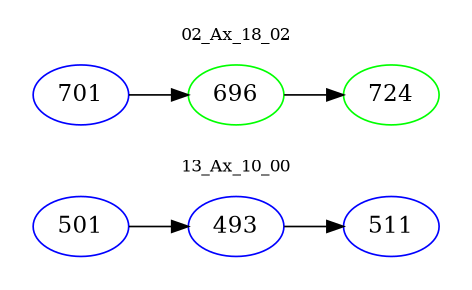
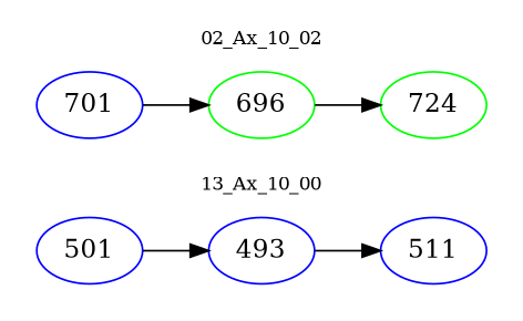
  digraph {
    rankdir=LR
    node [color=blue]
    edge [color=black]
    n1 [label=501]
    n2 [label=493]
    n3 [label=511]
    n4 [label=701]
    n5 [color=green label=696]
    n6 [color=green label=724]
    subgraph cluster_1 {
      color=white
      fontsize=10
      label="13_Ax_10_00"
      n1
      n2
      n3
    }
    subgraph cluster_2 {
      color=white
      fontsize=10
-     label="02_Ax_18_02"
+     label="02_Ax_10_02"
      n4
      n5
      n6
    }
    n1 -> n2
    n2 -> n3
    n4 -> n5
    n5 -> n6
  }
